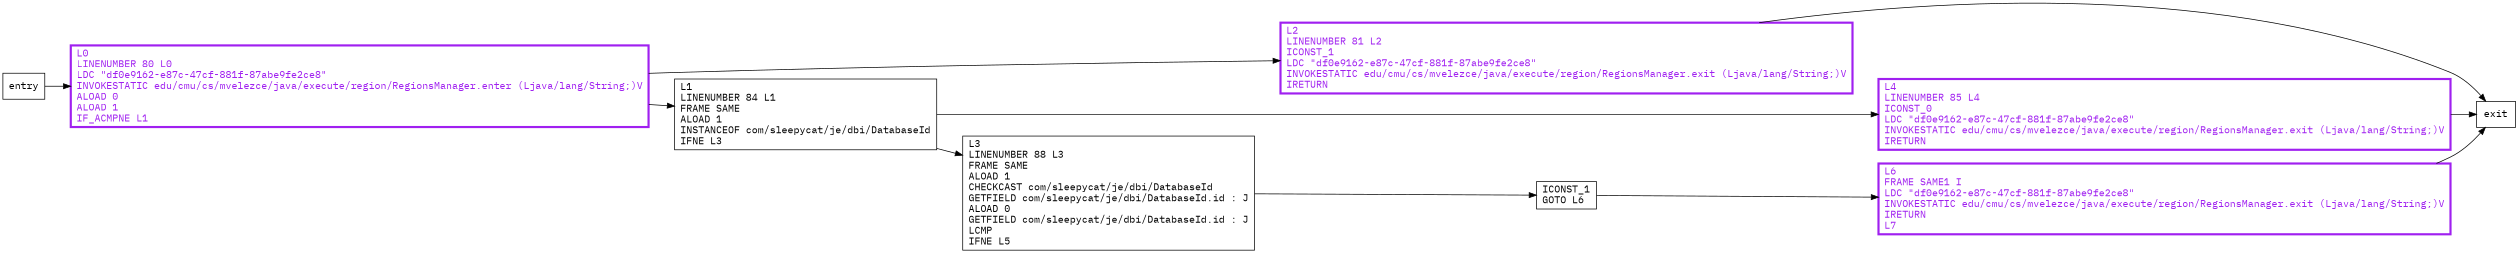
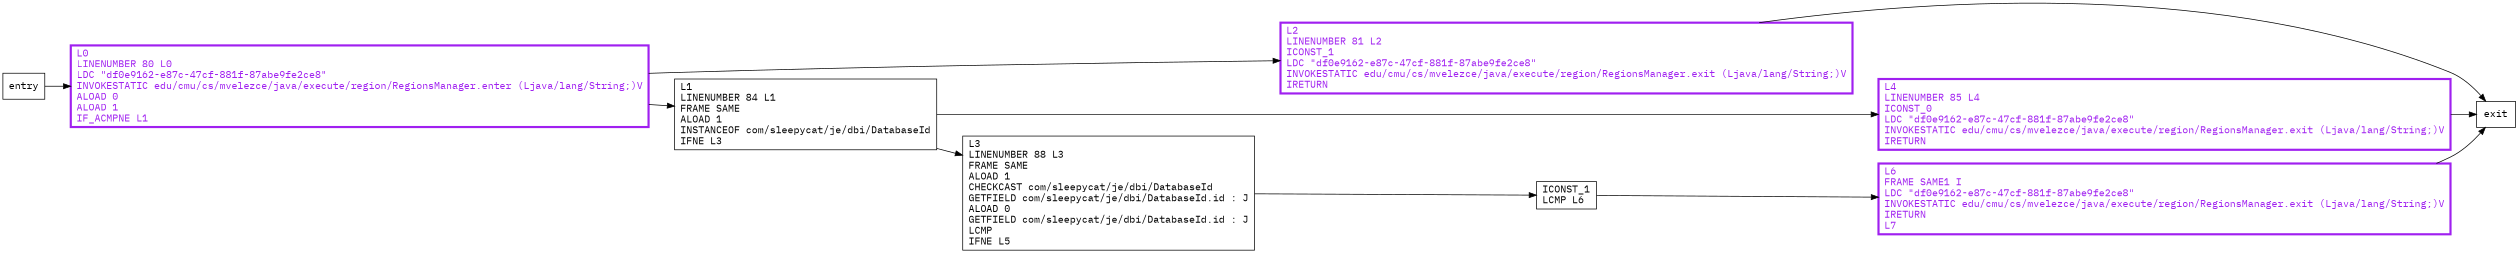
  digraph {
    fontname="IBM Plex Mono"
    rankdir=LR
    node [fontname="IBM Plex Mono" shape=record]
    edge [fontname="IBM Plex Mono"]
    n1 [color=purple fontcolor=purple label="L4\lLINENUMBER 85 L4\lICONST_0\lLDC \"df0e9162-e87c-47cf-881f-87abe9fe2ce8\"\lINVOKESTATIC edu/cmu/cs/mvelezce/java/execute/region/RegionsManager.exit (Ljava/lang/String;)V\lIRETURN\l" penwidth=3]
    exit
    n3 [label="L3\lLINENUMBER 88 L3\lFRAME SAME\lALOAD 1\lCHECKCAST com/sleepycat/je/dbi/DatabaseId\lGETFIELD com/sleepycat/je/dbi/DatabaseId.id : J\lALOAD 0\lGETFIELD com/sleepycat/je/dbi/DatabaseId.id : J\lLCMP\lIFNE L5\l"]
-   n4 [label="ICONST_1\lGOTO L6\l"]
+   n4 [label="ICONST_1\lLCMP L6\l"]
    n5 [color=purple fontcolor=purple label="L6\lFRAME SAME1 I\lLDC \"df0e9162-e87c-47cf-881f-87abe9fe2ce8\"\lINVOKESTATIC edu/cmu/cs/mvelezce/java/execute/region/RegionsManager.exit (Ljava/lang/String;)V\lIRETURN\lL7\l" penwidth=3]
    n6 [color=purple fontcolor=purple label="L0\lLINENUMBER 80 L0\lLDC \"df0e9162-e87c-47cf-881f-87abe9fe2ce8\"\lINVOKESTATIC edu/cmu/cs/mvelezce/java/execute/region/RegionsManager.enter (Ljava/lang/String;)V\lALOAD 0\lALOAD 1\lIF_ACMPNE L1\l" penwidth=3]
    n7 [color=purple fontcolor=purple label="L2\lLINENUMBER 81 L2\lICONST_1\lLDC \"df0e9162-e87c-47cf-881f-87abe9fe2ce8\"\lINVOKESTATIC edu/cmu/cs/mvelezce/java/execute/region/RegionsManager.exit (Ljava/lang/String;)V\lIRETURN\l" penwidth=3]
    n8 [label="L1\lLINENUMBER 84 L1\lFRAME SAME\lALOAD 1\lINSTANCEOF com/sleepycat/je/dbi/DatabaseId\lIFNE L3\l"]
    entry
    n1 -> exit
    n3 -> n4
    n4 -> n5
    n5 -> exit
    n6 -> n7
    n6 -> n8
    n7 -> exit
    n8 -> n1
    n8 -> n3
    entry -> n6
  }
